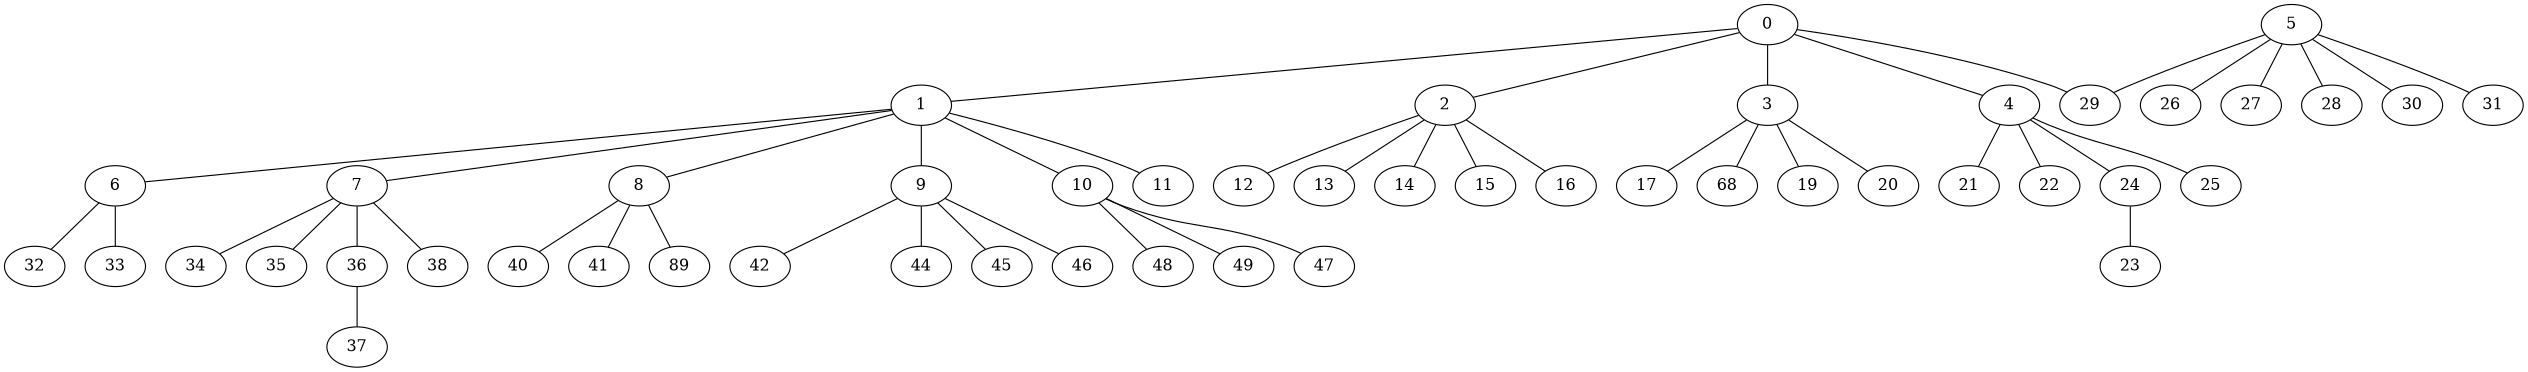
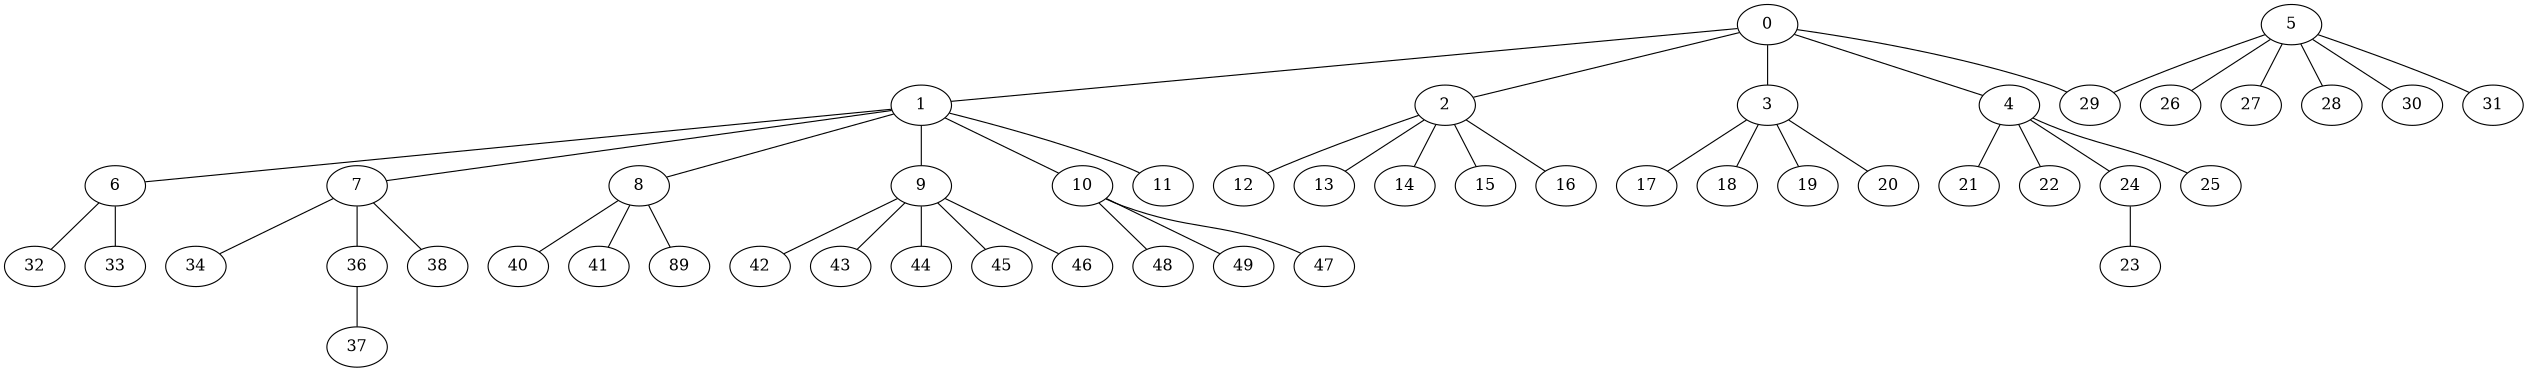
  graph {
    0
    1
    2
    3
    4
    29
    6
    7
    8
    9
    10
    11
    12
    13
    14
    15
    16
    17
-   18 [label=68]
+   18
    19
    20
    21
    22
    24
    25
    5
    26
    27
    28
    30
    31
    32
    33
    34
-   35
    36
    38
    40
    41
    n40 [label=89]
    42
+   43
    44
    45
    46
    48
    49
    47
    23
    37
    0 -- 1
    0 -- 2
    0 -- 3
    0 -- 4
    0 -- 29
    1 -- 6
    1 -- 7
    1 -- 8
    1 -- 9
    1 -- 10
    1 -- 11
    2 -- 12
    2 -- 13
    2 -- 14
    2 -- 15
    2 -- 16
    3 -- 17
    3 -- 18
    3 -- 19
    3 -- 20
    4 -- 21
    4 -- 22
    4 -- 24
    4 -- 25
    6 -- 32
    6 -- 33
    7 -- 34
-   7 -- 35
    7 -- 36
    7 -- 38
    8 -- 40
    8 -- 41
    8 -- n40
    9 -- 42
+   9 -- 43
    9 -- 44
    9 -- 45
    9 -- 46
    10 -- 48
    10 -- 49
    10 -- 47
    24 -- 23
    5 -- 29
    5 -- 26
    5 -- 27
    5 -- 28
    5 -- 30
    5 -- 31
    36 -- 37
  }
